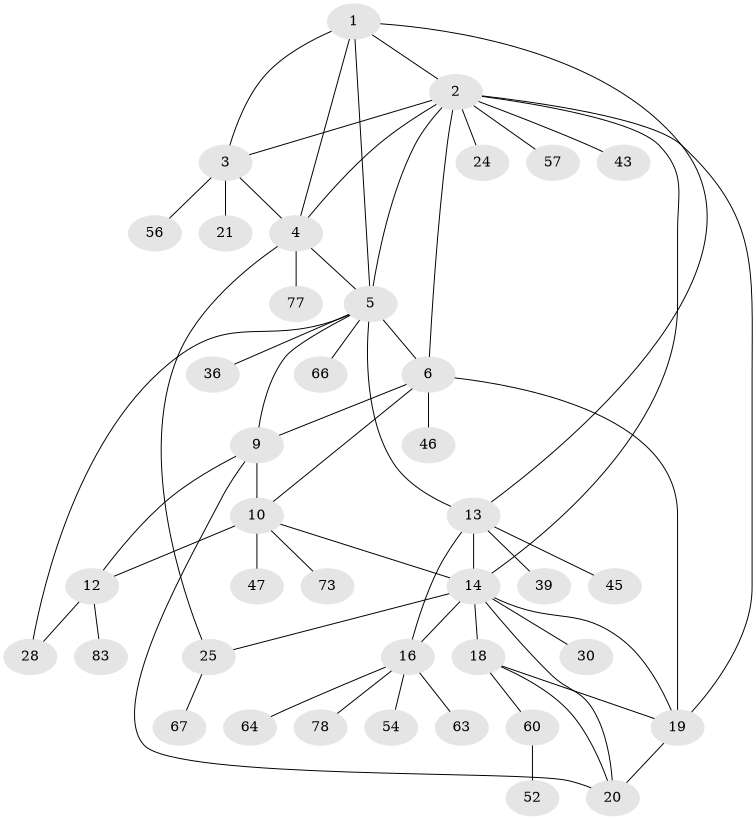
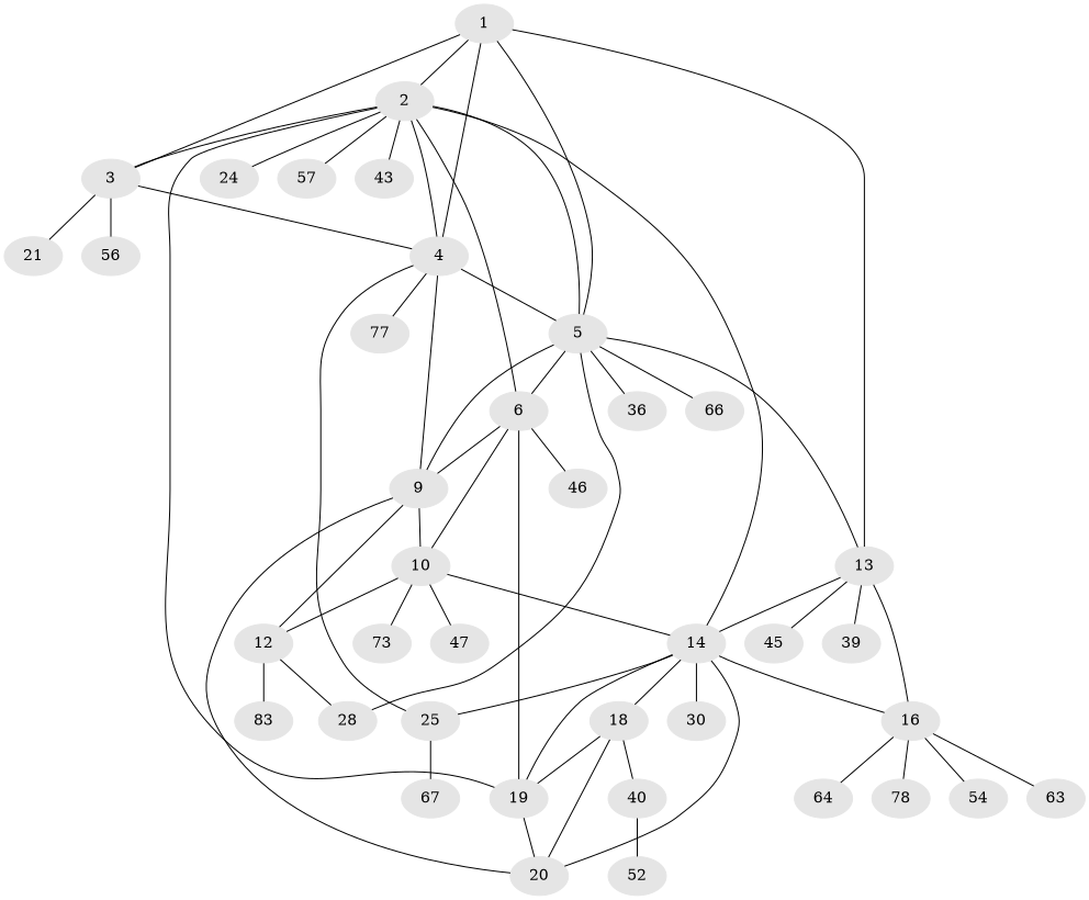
  graph {
    node [color=gray90 style=filled]
    2 [super="+68+74+72+49"]
    3
    4
    5 [super="+29+7+23+41+27"]
    6 [super="+8"]
    14 [super="+53+17+61+26+50"]
    19 [super="+32"]
    24
    n9 [label=57]
    43
    1
    13 [super="+15"]
    21
    56
    9 [super="+65"]
    25
    77
    28 [super="+60+62+59"]
    36 [super="+79"]
    66
    16 [super="+51"]
    39
    45 [super="+76"]
    10 [super="+11"]
    46
    20
    18
    30
    12 [super="+42"]
    67
    47
    73
    n33 [label=83]
    54 [super="+70+58"]
    63
    64
    78
-   40 [label=60]
+   40
    52
    2 -- 3
    2 -- 4
    2 -- 5
    2 -- 6
    2 -- 14
    2 -- 19
    2 -- 24
    2 -- n9
    2 -- 43
    3 -- 4
    3 -- 21
    3 -- 56
    4 -- 5
+   4 -- 9
    4 -- 25
    4 -- 77
    5 -- 6 [weight=4]
    5 -- 13
    5 -- 9
    5 -- 28
    5 -- 36
    5 -- 66
    6 -- 19 [weight=2]
    6 -- 9
    6 -- 10
    6 -- 46
    14 -- 19
    14 -- 25
    14 -- 16
    14 -- 20
    14 -- 18
    14 -- 30
    19 -- 20
    1 -- 2
    1 -- 3
    1 -- 4
    1 -- 5
    1 -- 13
    13 -- 14 [weight=2]
    13 -- 16 [weight=2]
    13 -- 39
    13 -- 45
    9 -- 10 [weight=2]
    9 -- 20
    9 -- 12
    25 -- 67
    16 -- 54
    16 -- 63
    16 -- 64
    16 -- 78
    10 -- 14
    10 -- 12 [weight=2]
    10 -- 47
    10 -- 73
    18 -- 19
    18 -- 20
    18 -- 40
    12 -- 28
    12 -- n33
    40 -- 52
  }
